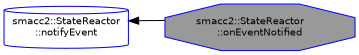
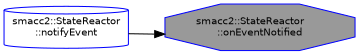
  digraph {
    rankdir=RL
    node [color=blue fontname=Helvetica fontsize=10 style=filled]
    n1 [fillcolor=grey60 fontcolor=black height=0.2 label="smacc2::StateReactor\l::onEventNotified" shape=octagon width=0.4]
    n2 [fillcolor=white height=0.2 label="smacc2::StateReactor\l::notifyEvent" shape=cylinder width=0.4]
-   n2 -> n1 [color=black dir=back fontname=Helvetica fontsize=10 labelfontname=Helvetica labelfontsize=10 style=solid]
+   n1 -> n2 [color=black dir=back fontname=Helvetica fontsize=10 labelfontname=Helvetica labelfontsize=10 style=solid]
  }
